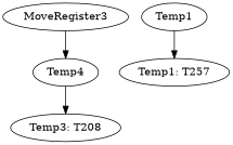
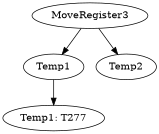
  digraph {
    ordering=out
    n1 [label=MoveRegister3]
    n2 [label=Temp1]
-   Temp2 [label=Temp4]
-   "Temp1: T277" [label="Temp1: T257"]
-   "Temp3: T208"
+   Temp2
+   "Temp1: T277"
+   n1 -> n2
    n1 -> Temp2
    n2 -> "Temp1: T277"
-   Temp2 -> "Temp3: T208"
  }
